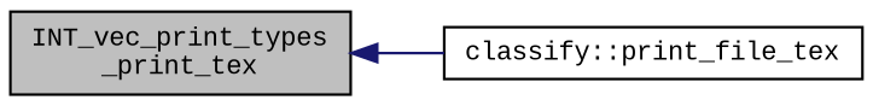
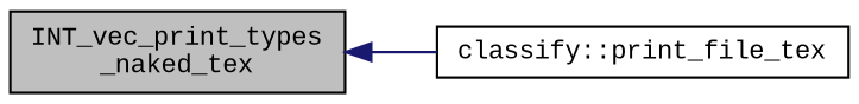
  digraph {
    rankdir=LR
    fontname="Liberation Mono"
    node [color=black fontname="Liberation Mono" fontsize=10 shape=record style=filled]
-   n1 [fillcolor=grey75 fontcolor=black height=0.2 label="INT_vec_print_types\l_print_tex" width=0.4]
+   n1 [fillcolor=grey75 fontcolor=black height=0.2 label="INT_vec_print_types\l_naked_tex" width=0.4]
    n2 [fillcolor=white height=0.2 label="classify::print_file_tex" width=0.4]
    n1 -> n2 [color=midnightblue dir=back fontname="Liberation Mono" fontsize=10 labelfontname=Helvetica labelfontsize=10 style=solid]
  }
